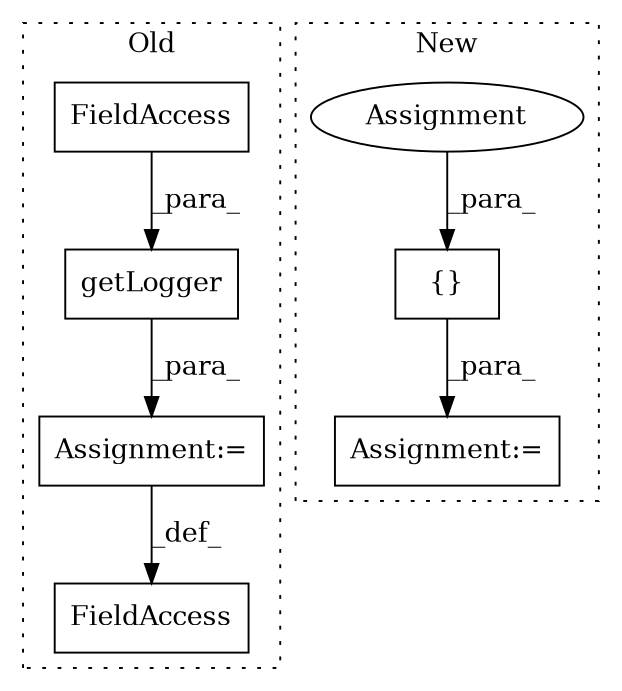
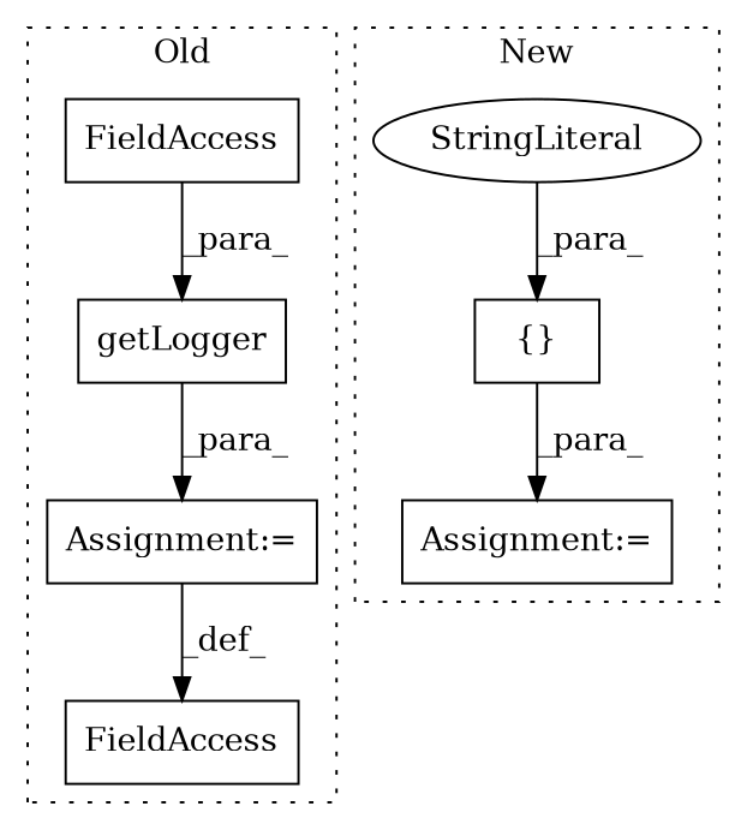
  digraph {
    node [a=7 l=1 shape=box]
    n1 [a=32 l="10,1" label=getLogger s="131,149"]
    n2 [label="Assignment:=" s=122]
    n3 [a=22 l=6 label=FieldAccess s=116]
    n4 [a=22 l=8 label=FieldAccess s=141]
    n5 [a=4 l="1,1" label="{}" s="773,786"]
    n6 [label="Assignment:=" s=760]
-   n7 [a=45 l=12 label=Assignment s=774 shape=ellipse]
+   n7 [a=45 l=12 label=StringLiteral s=774 shape=ellipse]
    subgraph cluster_1 {
      label=Old
      style=dotted
      n1
      n2
      n3
      n4
    }
    subgraph cluster_2 {
      label=New
      style=dotted
      n5
      n6
      n7
    }
    n1 -> n2 [label=_para_]
    n2 -> n3 [label=_def_]
    n4 -> n1 [label=_para_]
    n5 -> n6 [label=_para_]
    n7 -> n5 [label=_para_]
  }
